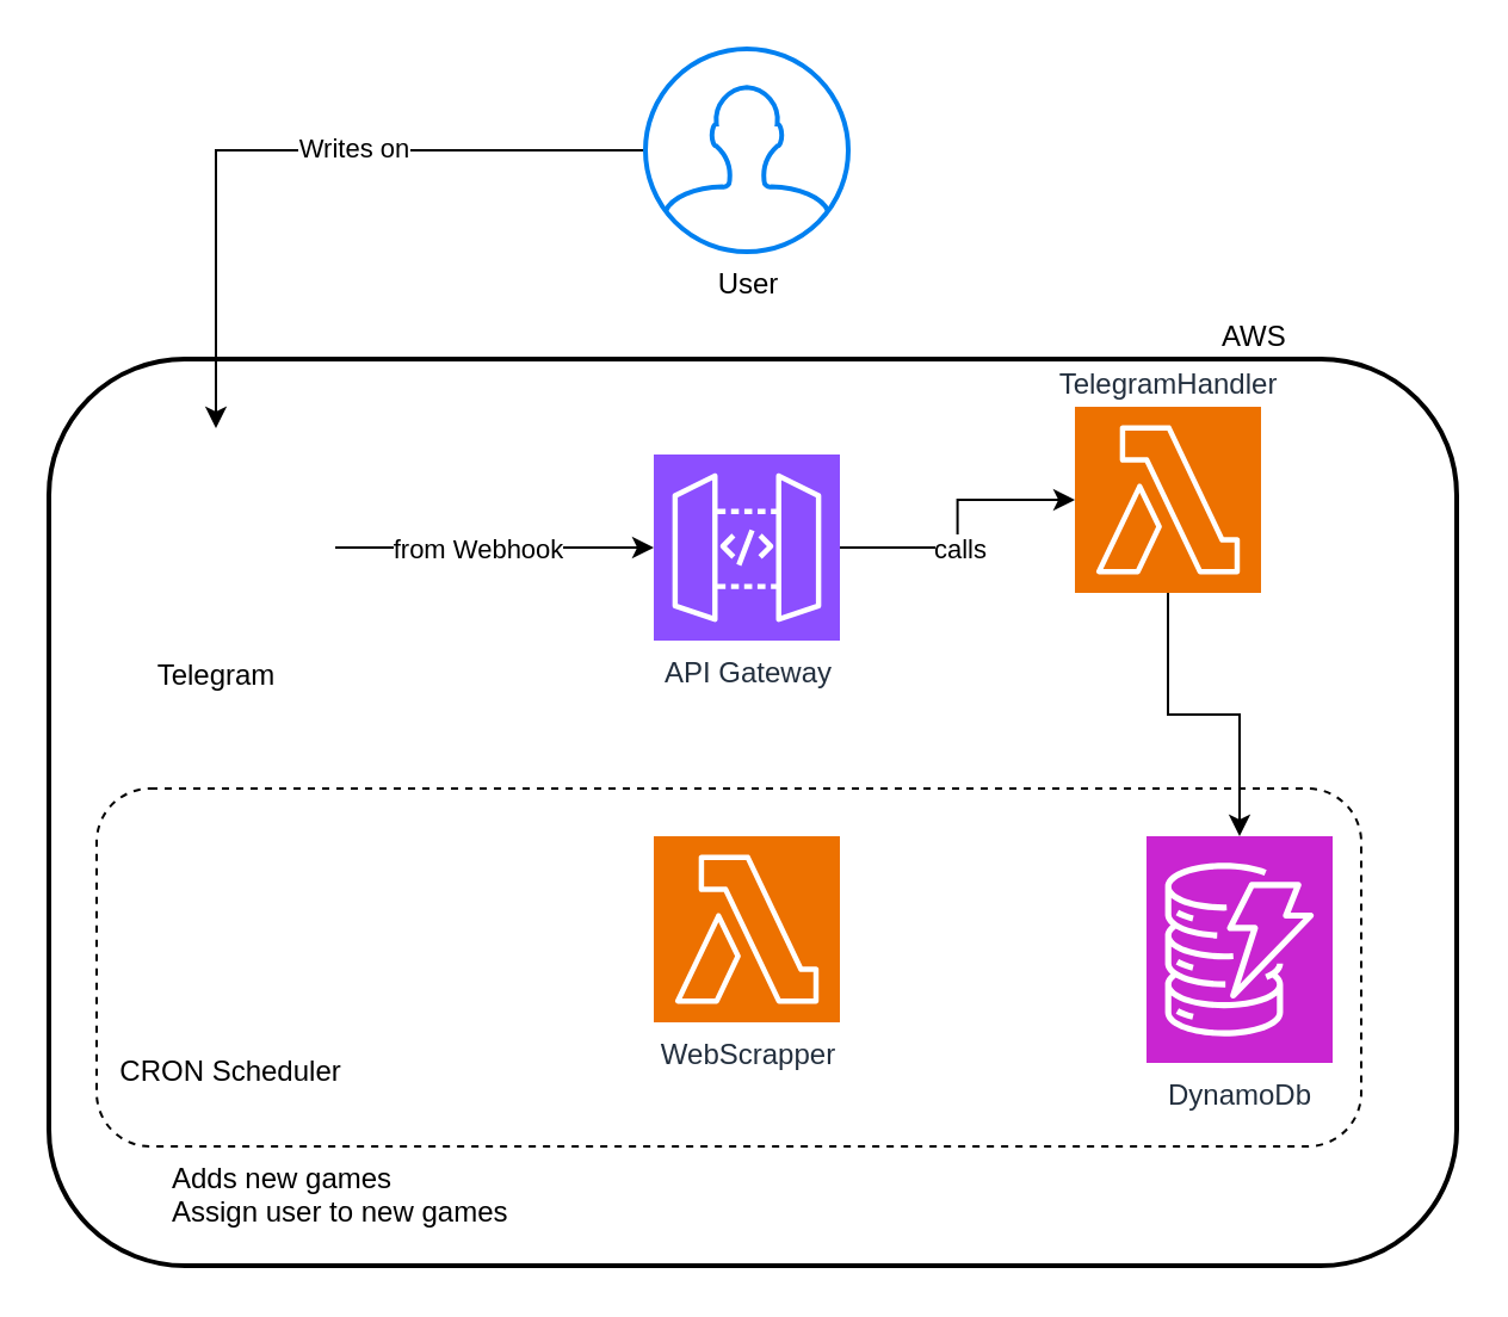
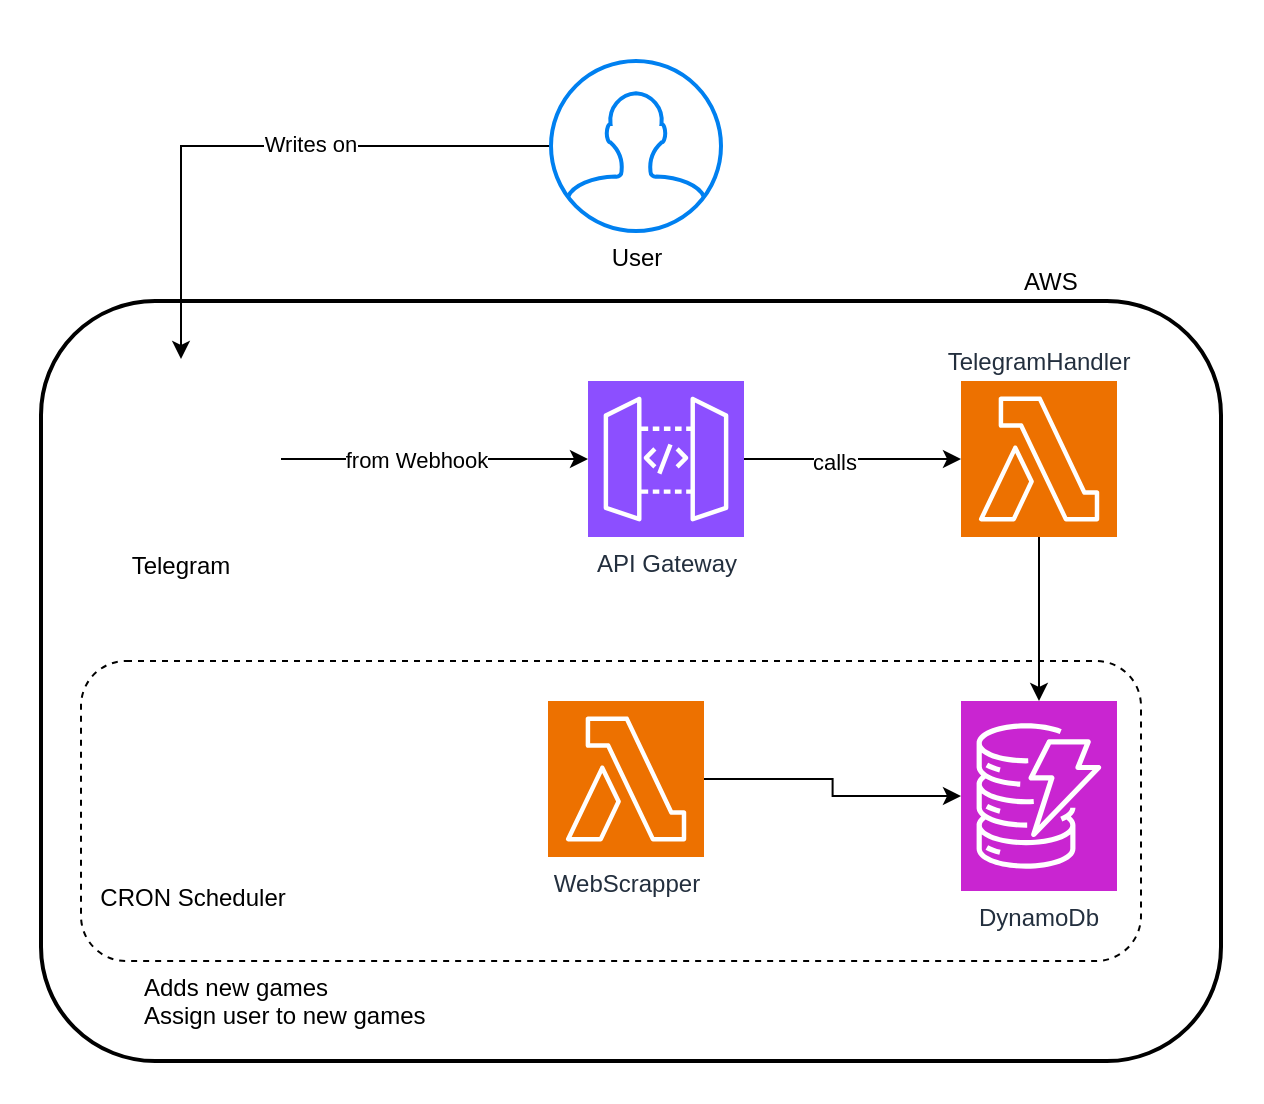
  <mxCell id="0" />
  <mxCell id="1" parent="0" />
  <mxCell id="2" value="AWS" style="rounded=1;whiteSpace=wrap;html=1;fillColor=none;glass=0;shadow=0;strokeWidth=2;labelPosition=right;verticalLabelPosition=top;align=left;verticalAlign=bottom;spacingLeft=-100;" vertex="1" parent="1"><mxGeometry x="20" y="150" width="590" height="380" as="geometry" /></mxCell>
  <mxCell id="3" value="Adds new games&lt;br&gt;Assign user to new games" style="rounded=1;whiteSpace=wrap;html=1;dashed=1;labelPosition=right;verticalLabelPosition=bottom;align=left;verticalAlign=top;fillColor=none;spacingLeft=-500;spacingRight=0;textDirection=ltr;" vertex="1" parent="1"><mxGeometry x="40" y="330" width="530" height="150" as="geometry" /></mxCell>
- <mxCell id="4" value="TelegramHandler" style="sketch=0;points=[[0,0,0],[0.25,0,0],[0.5,0,0],[0.75,0,0],[1,0,0],[0,1,0],[0.25,1,0],[0.5,1,0],[0.75,1,0],[1,1,0],[0,0.25,0],[0,0.5,0],[0,0.75,0],[1,0.25,0],[1,0.5,0],[1,0.75,0]];outlineConnect=0;fontColor=#232F3E;fillColor=#ED7100;strokeColor=#ffffff;dashed=0;verticalLabelPosition=top;verticalAlign=bottom;align=center;html=1;fontSize=12;fontStyle=0;aspect=fixed;shape=mxgraph.aws4.resourceIcon;resIcon=mxgraph.aws4.lambda;labelPosition=center;" vertex="1" parent="1"><mxGeometry x="450" y="170" width="78" height="78" as="geometry" /></mxCell>
+ <mxCell id="4" value="TelegramHandler" style="sketch=0;points=[[0,0,0],[0.25,0,0],[0.5,0,0],[0.75,0,0],[1,0,0],[0,1,0],[0.25,1,0],[0.5,1,0],[0.75,1,0],[1,1,0],[0,0.25,0],[0,0.5,0],[0,0.75,0],[1,0.25,0],[1,0.5,0],[1,0.75,0]];outlineConnect=0;fontColor=#232F3E;fillColor=#ED7100;strokeColor=#ffffff;dashed=0;verticalLabelPosition=top;verticalAlign=bottom;align=center;html=1;fontSize=12;fontStyle=0;aspect=fixed;shape=mxgraph.aws4.resourceIcon;resIcon=mxgraph.aws4.lambda;labelPosition=center;" vertex="1" parent="1"><mxGeometry x="480" y="190" width="78" height="78" as="geometry" /></mxCell>
  <mxCell id="5" style="edgeStyle=orthogonalEdgeStyle;rounded=0;orthogonalLoop=1;jettySize=auto;html=1;" edge="1" parent="1" source="7" target="8"><mxGeometry relative="1" as="geometry" /></mxCell>
  <mxCell id="6" value="Writes on" style="edgeLabel;html=1;align=center;verticalAlign=middle;resizable=0;points=[];" vertex="1" connectable="0" parent="5"><mxGeometry x="-0.168" y="-1" relative="1" as="geometry"><mxPoint as="offset" /></mxGeometry></mxCell>
- <mxCell id="7" value="User" style="html=1;verticalLabelPosition=bottom;align=center;labelBackgroundColor=#ffffff;verticalAlign=top;strokeWidth=2;strokeColor=#0080F0;shadow=0;dashed=0;shape=mxgraph.ios7.icons.user;aspect=fixed;" vertex="1" parent="1"><mxGeometry x="270" y="20" width="85" height="85" as="geometry" /></mxCell>
+ <mxCell id="7" value="User" style="html=1;verticalLabelPosition=bottom;align=center;labelBackgroundColor=#ffffff;verticalAlign=top;strokeWidth=2;strokeColor=#0080F0;shadow=0;dashed=0;shape=mxgraph.ios7.icons.user;aspect=fixed;" vertex="1" parent="1"><mxGeometry x="275" y="30" width="85" height="85" as="geometry" /></mxCell>
  <mxCell id="8" value="Telegram" style="shape=image;html=1;verticalAlign=top;verticalLabelPosition=bottom;labelBackgroundColor=#ffffff;imageAspect=0;aspect=fixed;image=https://cdn1.iconfinder.com/data/icons/unicons-line-vol-6/24/telegram-128.png;spacingTop=-10;" vertex="1" parent="1"><mxGeometry x="40" y="179" width="100" height="100" as="geometry" /></mxCell>
  <mxCell id="9" value="DynamoDb" style="sketch=0;points=[[0,0,0],[0.25,0,0],[0.5,0,0],[0.75,0,0],[1,0,0],[0,1,0],[0.25,1,0],[0.5,1,0],[0.75,1,0],[1,1,0],[0,0.25,0],[0,0.5,0],[0,0.75,0],[1,0.25,0],[1,0.5,0],[1,0.75,0]];outlineConnect=0;fontColor=#232F3E;fillColor=#C925D1;strokeColor=#ffffff;dashed=0;verticalLabelPosition=bottom;verticalAlign=top;align=center;html=1;fontSize=12;fontStyle=0;aspect=fixed;shape=mxgraph.aws4.resourceIcon;resIcon=mxgraph.aws4.dynamodb;" vertex="1" parent="1"><mxGeometry x="480" y="350" width="78" height="95" as="geometry" /></mxCell>
  <mxCell id="10" value="CRON Scheduler" style="shape=image;html=1;verticalAlign=top;verticalLabelPosition=bottom;labelBackgroundColor=#ffffff;imageAspect=0;aspect=fixed;image=https://cdn3.iconfinder.com/data/icons/UltimateGnome/128x128/status/gnome-fs-loading-icon.png" vertex="1" parent="1"><mxGeometry x="50" y="342.75" width="92.5" height="92.5" as="geometry" /></mxCell>
  <mxCell id="11" style="edgeStyle=orthogonalEdgeStyle;rounded=0;orthogonalLoop=1;jettySize=auto;html=1;entryX=0;entryY=0.5;entryDx=0;entryDy=0;entryPerimeter=0;" edge="1" parent="1" source="8" target="13"><mxGeometry relative="1" as="geometry" /></mxCell>
  <mxCell id="12" value="from Webhook" style="edgeLabel;html=1;align=center;verticalAlign=middle;resizable=0;points=[];" vertex="1" connectable="0" parent="11"><mxGeometry x="-0.259" y="-1" relative="1" as="geometry"><mxPoint x="10" y="-1" as="offset" /></mxGeometry></mxCell>
- <mxCell id="13" value="API Gateway" style="sketch=0;points=[[0,0,0],[0.25,0,0],[0.5,0,0],[0.75,0,0],[1,0,0],[0,1,0],[0.25,1,0],[0.5,1,0],[0.75,1,0],[1,1,0],[0,0.25,0],[0,0.5,0],[0,0.75,0],[1,0.25,0],[1,0.5,0],[1,0.75,0]];outlineConnect=0;fontColor=#232F3E;fillColor=#8C4FFF;strokeColor=#ffffff;dashed=0;verticalLabelPosition=bottom;verticalAlign=top;align=center;html=1;fontSize=12;fontStyle=0;aspect=fixed;shape=mxgraph.aws4.resourceIcon;resIcon=mxgraph.aws4.api_gateway;" vertex="1" parent="1"><mxGeometry x="273.5" y="190" width="78" height="78" as="geometry" /></mxCell>
+ <mxCell id="13" value="API Gateway" style="sketch=0;points=[[0,0,0],[0.25,0,0],[0.5,0,0],[0.75,0,0],[1,0,0],[0,1,0],[0.25,1,0],[0.5,1,0],[0.75,1,0],[1,1,0],[0,0.25,0],[0,0.5,0],[0,0.75,0],[1,0.25,0],[1,0.5,0],[1,0.75,0]];outlineConnect=0;fontColor=#232F3E;fillColor=#8C4FFF;strokeColor=#ffffff;dashed=0;verticalLabelPosition=bottom;verticalAlign=top;align=center;html=1;fontSize=12;fontStyle=0;aspect=fixed;shape=mxgraph.aws4.resourceIcon;resIcon=mxgraph.aws4.api_gateway;" vertex="1" parent="1"><mxGeometry x="293.5" y="190" width="78" height="78" as="geometry" /></mxCell>
  <mxCell id="14" style="edgeStyle=orthogonalEdgeStyle;rounded=0;orthogonalLoop=1;jettySize=auto;html=1;entryX=0;entryY=0.5;entryDx=0;entryDy=0;entryPerimeter=0;" edge="1" parent="1" source="13" target="4"><mxGeometry relative="1" as="geometry" /></mxCell>
  <mxCell id="15" value="calls" style="edgeLabel;html=1;align=center;verticalAlign=middle;resizable=0;points=[];" vertex="1" connectable="0" parent="14"><mxGeometry x="-0.175" y="-1" relative="1" as="geometry"><mxPoint as="offset" /></mxGeometry></mxCell>
  <mxCell id="16" style="edgeStyle=orthogonalEdgeStyle;rounded=0;orthogonalLoop=1;jettySize=auto;html=1;entryX=0.5;entryY=0;entryDx=0;entryDy=0;entryPerimeter=0;" edge="1" parent="1" source="4" target="9"><mxGeometry relative="1" as="geometry" /></mxCell>
  <mxCell id="17" value="WebScrapper" style="sketch=0;points=[[0,0,0],[0.25,0,0],[0.5,0,0],[0.75,0,0],[1,0,0],[0,1,0],[0.25,1,0],[0.5,1,0],[0.75,1,0],[1,1,0],[0,0.25,0],[0,0.5,0],[0,0.75,0],[1,0.25,0],[1,0.5,0],[1,0.75,0]];outlineConnect=0;fontColor=#232F3E;fillColor=#ED7100;strokeColor=#ffffff;dashed=0;verticalLabelPosition=bottom;verticalAlign=top;align=center;html=1;fontSize=12;fontStyle=0;aspect=fixed;shape=mxgraph.aws4.resourceIcon;resIcon=mxgraph.aws4.lambda;" vertex="1" parent="1"><mxGeometry x="273.5" y="350" width="78" height="78" as="geometry" /></mxCell>
+ <mxCell id="18" style="edgeStyle=orthogonalEdgeStyle;rounded=0;orthogonalLoop=1;jettySize=auto;html=1;entryX=0;entryY=0.5;entryDx=0;entryDy=0;entryPerimeter=0;" edge="1" parent="1" source="17" target="9"><mxGeometry relative="1" as="geometry" /></mxCell>
